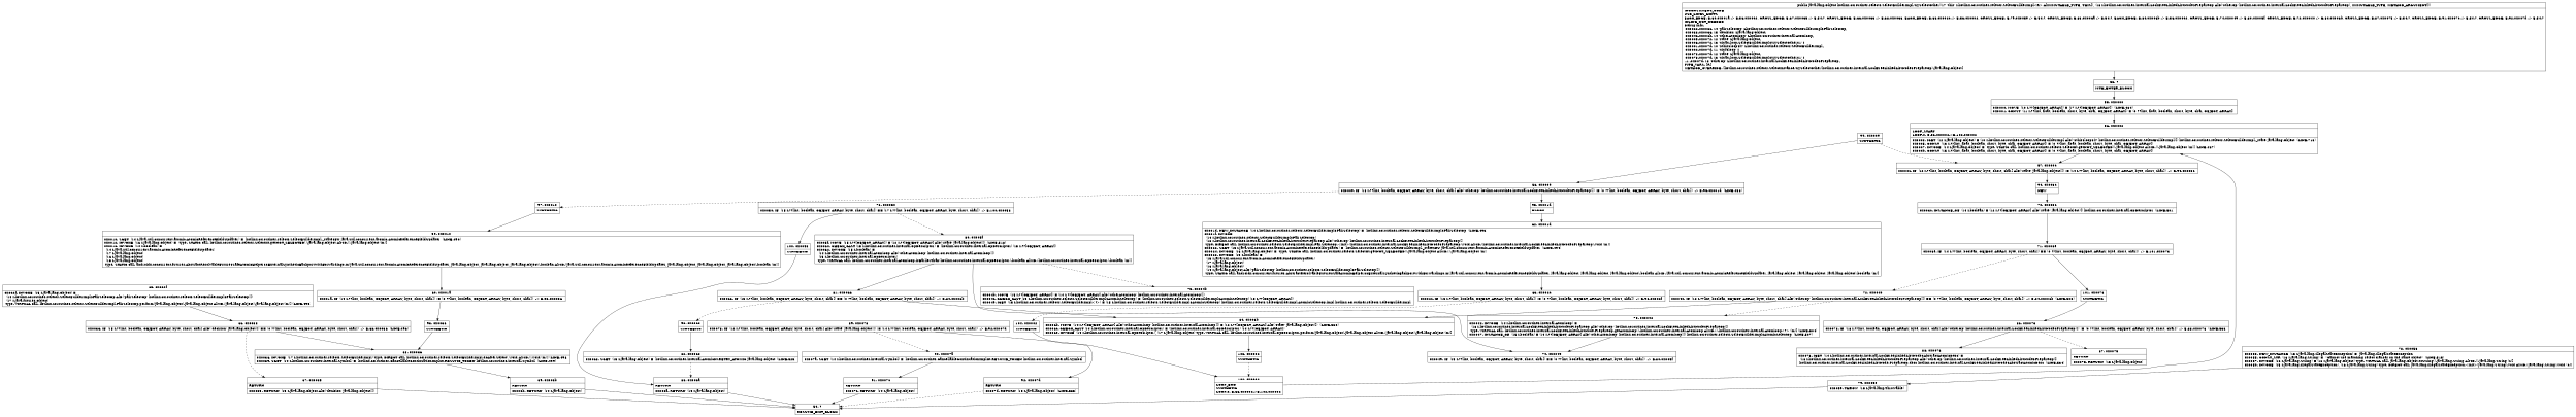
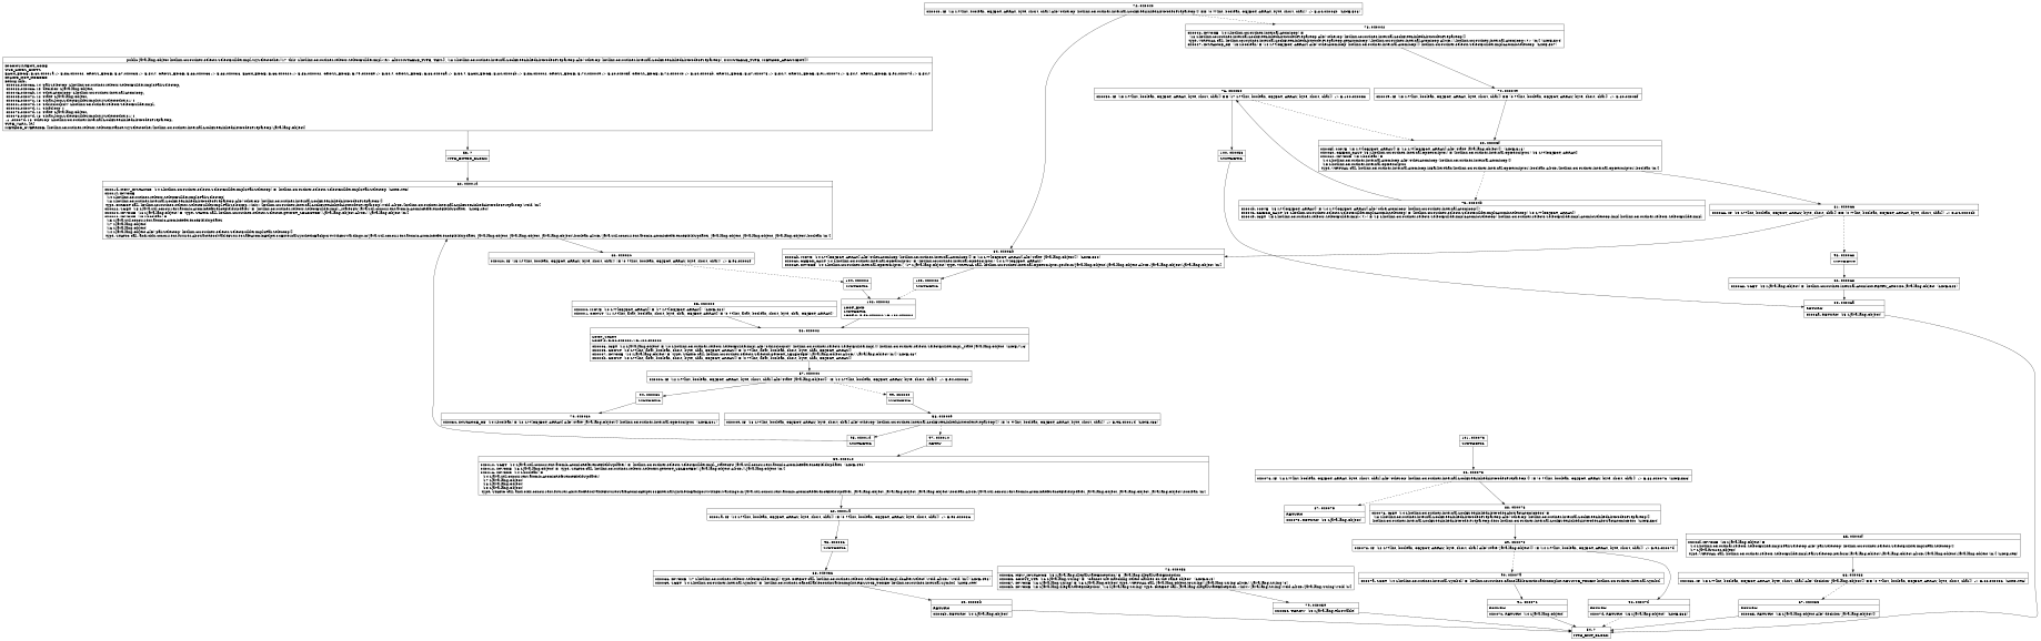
  digraph {
    node [shape=record]
    n1 [label="{53\:\ ?|MTH_ENTER_BLOCK\l}"]
    n2 [label="{55\:\ 0x0000|0x0000: MOVE  (r0 I:??[OBJECT, ARRAY]) = (r7 I:??[OBJECT, ARRAY])  (LINE:484)\l0x0001: CONST  (r1 I:??[int, float, boolean, short, byte, char, OBJECT, ARRAY]) = (0 ??[int, float, boolean, short, byte, char, OBJECT, ARRAY]) \l}"]
    n3 [label="{56\:\ 0x0002|LOOP_START\lLOOP:0: B:56:0x0002\-\>B:102:0x0002\l|0x0003: IGET  (r2 I:java.lang.Object) = (r0 I:kotlinx.coroutines.selects.SelectBuilderImpl A[D('$this$loop$iv' kotlinx.coroutines.selects.SelectBuilderImpl)]) kotlinx.coroutines.selects.SelectBuilderImpl._state java.lang.Object  (LINE:713)\l0x0005: CONST  (r3 I:??[int, float, boolean, short, byte, char, OBJECT, ARRAY]) = (0 ??[int, float, boolean, short, byte, char, OBJECT, ARRAY]) \l0x0007: INVOKE  (r4 I:java.lang.Object) =  type: STATIC call: kotlinx.coroutines.selects.SelectKt.getNOT_SELECTED():java.lang.Object A[MD:():java.lang.Object (m)] (LINE:487)\l0x000b: CONST  (r5 I:??[int, float, boolean, short, byte, char, OBJECT, ARRAY]) = (0 ??[int, float, boolean, short, byte, char, OBJECT, ARRAY]) \l}"]
    n4 [label="{57\:\ 0x000c|0x000c: IF  (r2 I:??[int, boolean, OBJECT, ARRAY, byte, short, char] A[D('state' java.lang.Object)]) != (r4 I:??[int, boolean, OBJECT, ARRAY, byte, short, char])  \-\> B:94:0x003c \l}"]
-   n5 [label="{94\:\ 0x003c|NEW\l}"]
+   n5 [label="{94\:\ 0x003c|SYNTHETIC\l}"]
    n6 [label="{99\:\ 0x000e|SYNTHETIC\l}"]
    n7 [label="{70\:\ 0x003c|0x003c: INSTANCE_OF  (r4 I:boolean) = (r2 I:??[OBJECT, ARRAY] A[D('state' java.lang.Object)]) kotlinx.coroutines.internal.OpDescriptor  (LINE:501)\l}"]
    n8 [label="{58\:\ 0x000e|0x000e: IF  (r8 I:??[int, boolean, OBJECT, ARRAY, byte, short, char] A[D('otherOp' kotlinx.coroutines.internal.LockFreeLinkedListNode$PrepareOp)]) != (0 ??[int, boolean, OBJECT, ARRAY, byte, short, char])  \-\> B:95:0x001d  (LINE:488)\l}"]
-   n9 [label="{71\:\ 0x003e|0x003e: IF  (r4 I:??[int, boolean, OBJECT, ARRAY, byte, short, char]) == (0 ??[int, boolean, OBJECT, ARRAY, byte, short, char])  \-\> B:101:0x0073 \l}"]
    n10 [label="{72\:\ 0x0040|0x0040: IF  (r8 I:??[int, boolean, OBJECT, ARRAY, byte, short, char] A[D('otherOp' kotlinx.coroutines.internal.LockFreeLinkedListNode$PrepareOp)]) == (0 ??[int, boolean, OBJECT, ARRAY, byte, short, char])  \-\> B:84:0x006b  (LINE:503)\l}"]
    n11 [label="{101\:\ 0x0073|SYNTHETIC\l}"]
    n12 [label="{73\:\ 0x0042|0x0042: INVOKE  (r4 I:kotlinx.coroutines.internal.AtomicOp) = \l  (r8 I:kotlinx.coroutines.internal.LockFreeLinkedListNode$PrepareOp A[D('otherOp' kotlinx.coroutines.internal.LockFreeLinkedListNode$PrepareOp)])\l type: VIRTUAL call: kotlinx.coroutines.internal.LockFreeLinkedListNode.PrepareOp.getAtomicOp():kotlinx.coroutines.internal.AtomicOp A[MD:():kotlinx.coroutines.internal.AtomicOp\<?\> (m)] (LINE:504)\l0x0047: INSTANCE_OF  (r5 I:boolean) = (r4 I:??[OBJECT, ARRAY] A[D('otherAtomicOp' kotlinx.coroutines.internal.AtomicOp)]) kotlinx.coroutines.selects.SelectBuilderImpl$AtomicSelectOp  (LINE:507)\l}"]
    n13 [label="{84\:\ 0x006b|0x006b: MOVE  (r4 I:??[OBJECT, ARRAY] A[D('otherAtomicOp' kotlinx.coroutines.internal.AtomicOp)]) = (r2 I:??[OBJECT, ARRAY] A[D('state' java.lang.Object)])  (LINE:530)\l0x006c: CHECK_CAST (r4 I:kotlinx.coroutines.internal.OpDescriptor) = (kotlinx.coroutines.internal.OpDescriptor) (r4 I:??[OBJECT, ARRAY]) \l0x006e: INVOKE  (r4 I:kotlinx.coroutines.internal.OpDescriptor), (r7 I:java.lang.Object) type: VIRTUAL call: kotlinx.coroutines.internal.OpDescriptor.perform(java.lang.Object):java.lang.Object A[MD:(java.lang.Object):java.lang.Object (m)]\l}"]
    n14 [label="{86\:\ 0x0073|0x0073: IF  (r8 I:??[int, boolean, OBJECT, ARRAY, byte, short, char] A[D('otherOp' kotlinx.coroutines.internal.LockFreeLinkedListNode$PrepareOp)]) != (0 ??[int, boolean, OBJECT, ARRAY, byte, short, char])  \-\> B:88:0x0076  (LINE:533)\l}"]
    n15 [label="{74\:\ 0x0049|0x0049: IF  (r5 I:??[int, boolean, OBJECT, ARRAY, byte, short, char]) == (0 ??[int, boolean, OBJECT, ARRAY, byte, short, char])  \-\> B:80:0x005f \l}"]
    n16 [label="{103\:\ 0x0002|SYNTHETIC\l}"]
    n17 [label="{80\:\ 0x005f|0x005f: MOVE  (r5 I:??[OBJECT, ARRAY]) = (r2 I:??[OBJECT, ARRAY] A[D('state' java.lang.Object)])  (LINE:518)\l0x0060: CHECK_CAST (r5 I:kotlinx.coroutines.internal.OpDescriptor) = (kotlinx.coroutines.internal.OpDescriptor) (r5 I:??[OBJECT, ARRAY]) \l0x0062: INVOKE  (r5 I:boolean) = \l  (r4 I:kotlinx.coroutines.internal.AtomicOp A[D('otherAtomicOp' kotlinx.coroutines.internal.AtomicOp)])\l  (r5 I:kotlinx.coroutines.internal.OpDescriptor)\l type: VIRTUAL call: kotlinx.coroutines.internal.AtomicOp.isEarlierThan(kotlinx.coroutines.internal.OpDescriptor):boolean A[MD:(kotlinx.coroutines.internal.OpDescriptor):boolean (m)]\l}"]
    n18 [label="{75\:\ 0x004b|0x004b: MOVE  (r5 I:??[OBJECT, ARRAY]) = (r4 I:??[OBJECT, ARRAY] A[D('otherAtomicOp' kotlinx.coroutines.internal.AtomicOp)]) \l0x004c: CHECK_CAST (r5 I:kotlinx.coroutines.selects.SelectBuilderImpl$AtomicSelectOp) = (kotlinx.coroutines.selects.SelectBuilderImpl$AtomicSelectOp) (r5 I:??[OBJECT, ARRAY]) \l0x004e: IGET  (r5 I:kotlinx.coroutines.selects.SelectBuilderImpl\<?\>) = (r5 I:kotlinx.coroutines.selects.SelectBuilderImpl$AtomicSelectOp) kotlinx.coroutines.selects.SelectBuilderImpl.AtomicSelectOp.impl kotlinx.coroutines.selects.SelectBuilderImpl \l}"]
    n19 [label="{76\:\ 0x0050|0x0050: IF  (r5 I:??[int, boolean, OBJECT, ARRAY, byte, short, char]) == (r7 I:??[int, boolean, OBJECT, ARRAY, byte, short, char])  \-\> B:100:0x0053 \l}"]
    n20 [label="{81\:\ 0x0066|0x0066: IF  (r5 I:??[int, boolean, OBJECT, ARRAY, byte, short, char]) == (0 ??[int, boolean, OBJECT, ARRAY, byte, short, char])  \-\> B:84:0x006b \l}"]
    n21 [label="{100\:\ 0x0053|SYNTHETIC\l}"]
    n22 [label="{83\:\ 0x006a|RETURN\l|0x006a: RETURN  (r5 I:java.lang.Object) \l}"]
    n23 [label="{78\:\ 0x0053|0x0053: NEW_INSTANCE  (r5 I:java.lang.IllegalStateException) =  java.lang.IllegalStateException \l0x0055: CONST_STR  (r6 I:java.lang.String) =  \"Cannot use matching select clauses on the same object\"  (LINE:515)\l0x0057: INVOKE  (r6 I:java.lang.String) = (r6 I:java.lang.Object) type: VIRTUAL call: java.lang.Object.toString():java.lang.String A[MD:():java.lang.String (c)]\l0x005b: INVOKE  (r5 I:java.lang.IllegalStateException), (r6 I:java.lang.String) type: DIRECT call: java.lang.IllegalStateException.\<init\>(java.lang.String):void A[MD:(java.lang.String):void (c)]\l}"]
    n24 [label="{79\:\ 0x005e|0x005e: THROW  (r5 I:java.lang.Throwable) \l}"]
-   n25 [label="{54\:\ ?|RESUME_EXIT_BLOCK\l}"]
+   n25 [label="{54\:\ ?|MTH_EXIT_BLOCK\l}"]
    n26 [label="{98\:\ 0x0068|SYNTHETIC\l}"]
    n27 [label="{82\:\ 0x0068|0x0068: SGET  (r5 I:java.lang.Object) =  kotlinx.coroutines.internal.AtomicKt.RETRY_ATOMIC java.lang.Object  (LINE:525)\l}"]
    n28 [label="{102\:\ 0x0002|LOOP_END\lSYNTHETIC\lLOOP:0: B:56:0x0002\-\>B:102:0x0002\l}"]
    n29 [label="{87\:\ 0x0075|RETURN\l|0x0075: RETURN  (r5 I:java.lang.Object) \l}"]
    n30 [label="{88\:\ 0x0076|0x0076: IGET  (r4 I:kotlinx.coroutines.internal.LockFreeLinkedListNode$AbstractAtomicDesc) = \l  (r8 I:kotlinx.coroutines.internal.LockFreeLinkedListNode$PrepareOp A[D('otherOp' kotlinx.coroutines.internal.LockFreeLinkedListNode$PrepareOp)])\l kotlinx.coroutines.internal.LockFreeLinkedListNode.PrepareOp.desc kotlinx.coroutines.internal.LockFreeLinkedListNode$AbstractAtomicDesc  (LINE:534)\l}"]
    n31 [label="{89\:\ 0x0078|0x0078: IF  (r2 I:??[int, boolean, OBJECT, ARRAY, byte, short, char] A[D('state' java.lang.Object)]) != (r4 I:??[int, boolean, OBJECT, ARRAY, byte, short, char])  \-\> B:92:0x007d \l}"]
    n32 [label="{90\:\ 0x007a|0x007a: SGET  (r4 I:kotlinx.coroutines.internal.Symbol) =  kotlinx.coroutines.CancellableContinuationImplKt.RESUME_TOKEN kotlinx.coroutines.internal.Symbol \l}"]
    n33 [label="{92\:\ 0x007d|RETURN\l|0x007d: RETURN  (r5 I:java.lang.Object)  (LINE:535)\l}"]
    n34 [label="{91\:\ 0x007c|RETURN\l|0x007c: RETURN  (r4 I:java.lang.Object) \l}"]
-   n35 [label="{95\:\ 0x001d|BLOCK\l}"]
-   n36 [label="{97\:\ 0x0010|SYNTHETIC\l}"]
+   n35 [label="{95\:\ 0x001d|SYNTHETIC\l}"]
+   n36 [label="{97\:\ 0x0010|RETRY\l}"]
    n37 [label="{62\:\ 0x001d|0x001d: NEW_INSTANCE  (r4 I:kotlinx.coroutines.selects.SelectBuilderImpl$PairSelectOp) =  kotlinx.coroutines.selects.SelectBuilderImpl$PairSelectOp  (LINE:493)\l0x001f: INVOKE  \l  (r4 I:kotlinx.coroutines.selects.SelectBuilderImpl$PairSelectOp)\l  (r8 I:kotlinx.coroutines.internal.LockFreeLinkedListNode$PrepareOp A[D('otherOp' kotlinx.coroutines.internal.LockFreeLinkedListNode$PrepareOp)])\l type: DIRECT call: kotlinx.coroutines.selects.SelectBuilderImpl.PairSelectOp.\<init\>(kotlinx.coroutines.internal.LockFreeLinkedListNode$PrepareOp):void A[MD:(kotlinx.coroutines.internal.LockFreeLinkedListNode$PrepareOp):void (m)]\l0x0022: SGET  (r5 I:java.util.concurrent.atomic.AtomicReferenceFieldUpdater) =  kotlinx.coroutines.selects.SelectBuilderImpl._state$FU java.util.concurrent.atomic.AtomicReferenceFieldUpdater  (LINE:494)\l0x0024: INVOKE  (r6 I:java.lang.Object) =  type: STATIC call: kotlinx.coroutines.selects.SelectKt.getNOT_SELECTED():java.lang.Object A[MD:():java.lang.Object (m)]\l0x0028: INVOKE  (r5 I:boolean) = \l  (r5 I:java.util.concurrent.atomic.AtomicReferenceFieldUpdater)\l  (r7 I:java.lang.Object)\l  (r6 I:java.lang.Object)\l  (r4 I:java.lang.Object A[D('pairSelectOp' kotlinx.coroutines.selects.SelectBuilderImpl$PairSelectOp)])\l type: STATIC call: androidx.concurrent.futures.AbstractResolvableFuture$SafeAtomicHelper$$ExternalSyntheticBackportWithForwarding0.m(java.util.concurrent.atomic.AtomicReferenceFieldUpdater, java.lang.Object, java.lang.Object, java.lang.Object):boolean A[MD:(java.util.concurrent.atomic.AtomicReferenceFieldUpdater, java.lang.Object, java.lang.Object, java.lang.Object):boolean (m)]\l}"]
    n38 [label="{59\:\ 0x0010|0x0010: SGET  (r4 I:java.util.concurrent.atomic.AtomicReferenceFieldUpdater) =  kotlinx.coroutines.selects.SelectBuilderImpl._state$FU java.util.concurrent.atomic.AtomicReferenceFieldUpdater  (LINE:490)\l0x0012: INVOKE  (r6 I:java.lang.Object) =  type: STATIC call: kotlinx.coroutines.selects.SelectKt.getNOT_SELECTED():java.lang.Object A[MD:():java.lang.Object (m)]\l0x0016: INVOKE  (r4 I:boolean) = \l  (r4 I:java.util.concurrent.atomic.AtomicReferenceFieldUpdater)\l  (r7 I:java.lang.Object)\l  (r6 I:java.lang.Object)\l  (r5 I:java.lang.Object)\l type: STATIC call: androidx.concurrent.futures.AbstractResolvableFuture$SafeAtomicHelper$$ExternalSyntheticBackportWithForwarding0.m(java.util.concurrent.atomic.AtomicReferenceFieldUpdater, java.lang.Object, java.lang.Object, java.lang.Object):boolean A[MD:(java.util.concurrent.atomic.AtomicReferenceFieldUpdater, java.lang.Object, java.lang.Object, java.lang.Object):boolean (m)]\l}"]
    n39 [label="{63\:\ 0x002c|0x002c: IF  (r5 I:??[int, boolean, OBJECT, ARRAY, byte, short, char]) != (0 ??[int, boolean, OBJECT, ARRAY, byte, short, char])  \-\> B:96:0x002f \l}"]
    n40 [label="{104\:\ 0x0002|SYNTHETIC\l}"]
    n41 [label="{65\:\ 0x002f|0x002f: INVOKE  (r5 I:java.lang.Object) = \l  (r4 I:kotlinx.coroutines.selects.SelectBuilderImpl$PairSelectOp A[D('pairSelectOp' kotlinx.coroutines.selects.SelectBuilderImpl$PairSelectOp)])\l  (r7 I:java.futures.Object)\l type: VIRTUAL call: kotlinx.coroutines.selects.SelectBuilderImpl.PairSelectOp.perform(java.lang.Object):java.lang.Object A[MD:(java.lang.Object):java.lang.Object (m)] (LINE:495)\l}"]
    n42 [label="{66\:\ 0x0033|0x0033: IF  (r5 I:??[int, boolean, OBJECT, ARRAY, byte, short, char] A[D('decision' java.lang.Object)]) == (0 ??[int, boolean, OBJECT, ARRAY, byte, short, char])  \-\> B:68:0x0036  (LINE:496)\l}"]
    n43 [label="{67\:\ 0x0035|RETURN\l|0x0035: RETURN  (r5 I:java.lang.Object A[D('decision' java.lang.Object)]) \l}"]
    n44 [label="{68\:\ 0x0036|0x0036: INVOKE  (r7 I:kotlinx.coroutines.selects.SelectBuilderImpl) type: DIRECT call: kotlinx.coroutines.selects.SelectBuilderImpl.doAfterSelect():void A[MD:():void (m)] (LINE:498)\l0x0039: SGET  (r4 I:kotlinx.coroutines.internal.Symbol) =  kotlinx.coroutines.CancellableContinuationImplKt.RESUME_TOKEN kotlinx.coroutines.internal.Symbol  (LINE:499)\l}"]
    n45 [label="{69\:\ 0x003b|RETURN\l|0x003b: RETURN  (r4 I:java.lang.Object) \l}"]
    n46 [label="{60\:\ 0x001a|0x001a: IF  (r4 I:??[int, boolean, OBJECT, ARRAY, byte, short, char]) != (0 ??[int, boolean, OBJECT, ARRAY, byte, short, char])  \-\> B:93:0x0036 \l}"]
    n47 [label="{93\:\ 0x0036|SYNTHETIC\l}"]
    n48 [label="{public java.lang.Object kotlinx.coroutines.selects.SelectBuilderImpl.trySelectOther((r7 'this' I:kotlinx.coroutines.selects.SelectBuilderImpl\<R\> A[IMMUTABLE_TYPE, THIS]), (r8 I:kotlinx.coroutines.internal.LockFreeLinkedListNode$PrepareOp A[D('otherOp' kotlinx.coroutines.internal.LockFreeLinkedListNode$PrepareOp), IMMUTABLE_TYPE, METHOD_ARGUMENT]))  | INCONSISTENT_CODE\lUSE_LINES_HINTS\lBACK_EDGE: B:60:0x001a \-\> B:56:0x0002, CROSS_EDGE: B:67:0x0035 \-\> B:54:?, CROSS_EDGE: B:66:0x0033 \-\> B:68:0x0036, BACK_EDGE: B:63:0x002c \-\> B:56:0x0002, CROSS_EDGE: B:79:0x005e \-\> B:54:?, CROSS_EDGE: B:83:0x006a \-\> B:54:?, BACK_EDGE: B:84:0x006b \-\> B:56:0x0002, CROSS_EDGE: B:74:0x0049 \-\> B:80:0x005f, CROSS_EDGE: B:72:0x0040 \-\> B:84:0x006b, CROSS_EDGE: B:87:0x0075 \-\> B:54:?, CROSS_EDGE: B:91:0x007c \-\> B:54:?, CROSS_EDGE: B:92:0x007d \-\> B:54:?\lINLINE_NOT_NEEDED\lDebug Info:\l  0x0022\-0x0036: r4 'pairSelectOp' Lkotlinx\/coroutines\/selects\/SelectBuilderImpl$PairSelectOp;\l  0x0033\-0x0036: r5 'decision' Ljava\/lang\/Object;\l  0x0046\-0x006b: r4 'otherAtomicOp' Lkotlinx\/coroutines\/internal\/AtomicOp;\l  0x0005\-0x0072: r2 'state' Ljava\/lang\/Object;\l  0x0006\-0x0072: r3 '$i$a$\-loop\-SelectBuilderImpl$trySelectOther$1' I\l  0x0001\-0x007d: r0 '$this$loop$iv' Lkotlinx\/coroutines\/selects\/SelectBuilderImpl;\l  0x0002\-0x007d: r1 '$i$f$loop' I\l  0x0073\-0x007d: r2 'state' Ljava\/lang\/Object;\l  0x0073\-0x007d: r3 '$i$a$\-loop\-SelectBuilderImpl$trySelectOther$1' I\l  \-1 \-0x007d: r8 'otherOp' Lkotlinx\/coroutines\/internal\/LockFreeLinkedListNode$PrepareOp;\lTYPE_VARS: [R]\lMETHOD_OVERRIDE: [kotlinx.coroutines.selects.SelectInstance.trySelectOther(kotlinx.coroutines.internal.LockFreeLinkedListNode$PrepareOp):java.lang.Object]\l}"]
-   n1 -> n2
+   n1 -> n37
    n2 -> n3
    n3 -> n4
    n4 -> n5
-   n6 -> n4 [style=dashed]
+   n4 -> n6 [style=dashed]
    n5 -> n7
    n6 -> n8
-   n7 -> n9
    n8 -> n35
    n8 -> n36 [style=dashed]
-   n9 -> n10 [style=dashed]
-   n9 -> n11
    n10 -> n12 [style=dashed]
    n10 -> n13
    n11 -> n14
    n12 -> n15
    n13 -> n16
    n14 -> n29 [style=dashed]
    n14 -> n30
-   n17 -> n15
+   n15 -> n17
    n16 -> n28 [style=dashed]
    n17 -> n18 [style=dashed]
    n17 -> n20
+   n18 -> n19
    n19 -> n17 [style=dashed]
    n19 -> n21
    n20 -> n13
    n20 -> n26 [style=dashed]
    n21 -> n22
    n22 -> n25
    n23 -> n24
    n24 -> n25
    n26 -> n27
-   n27 -> n22 [style=dashed]
+   n27 -> n22
    n28 -> n3
+   n30 -> n31
    n31 -> n32 [style=dashed]
    n31 -> n33
    n32 -> n34
    n33 -> n25 [style=dashed]
    n34 -> n25
    n35 -> n37
    n36 -> n38
    n37 -> n39
    n38 -> n46
    n39 -> n40 [style=dashed]
    n40 -> n28
    n41 -> n42
    n42 -> n43 [style=dashed]
-   n42 -> n44
    n43 -> n25
    n44 -> n45
    n45 -> n25
    n46 -> n47
    n47 -> n44
    n48 -> n1
  }
